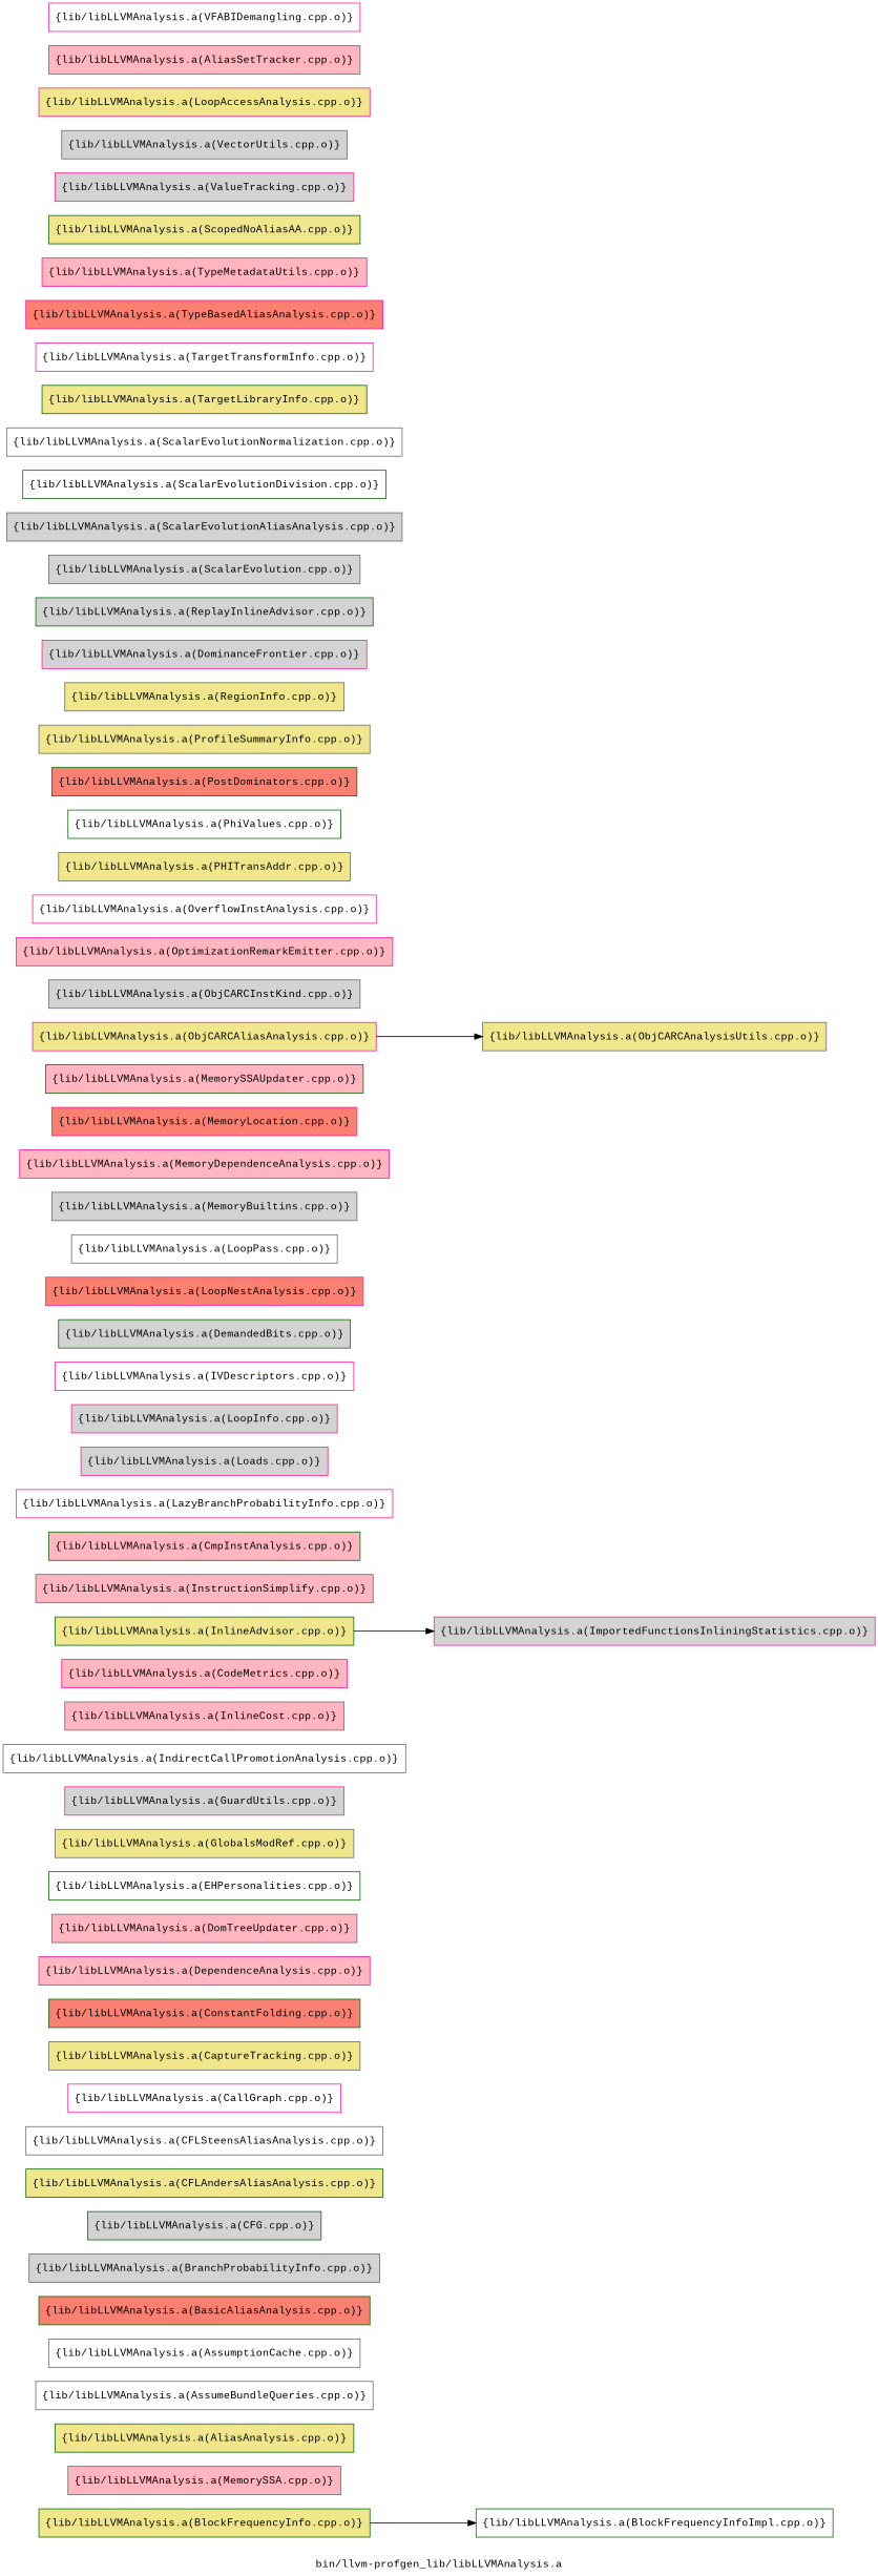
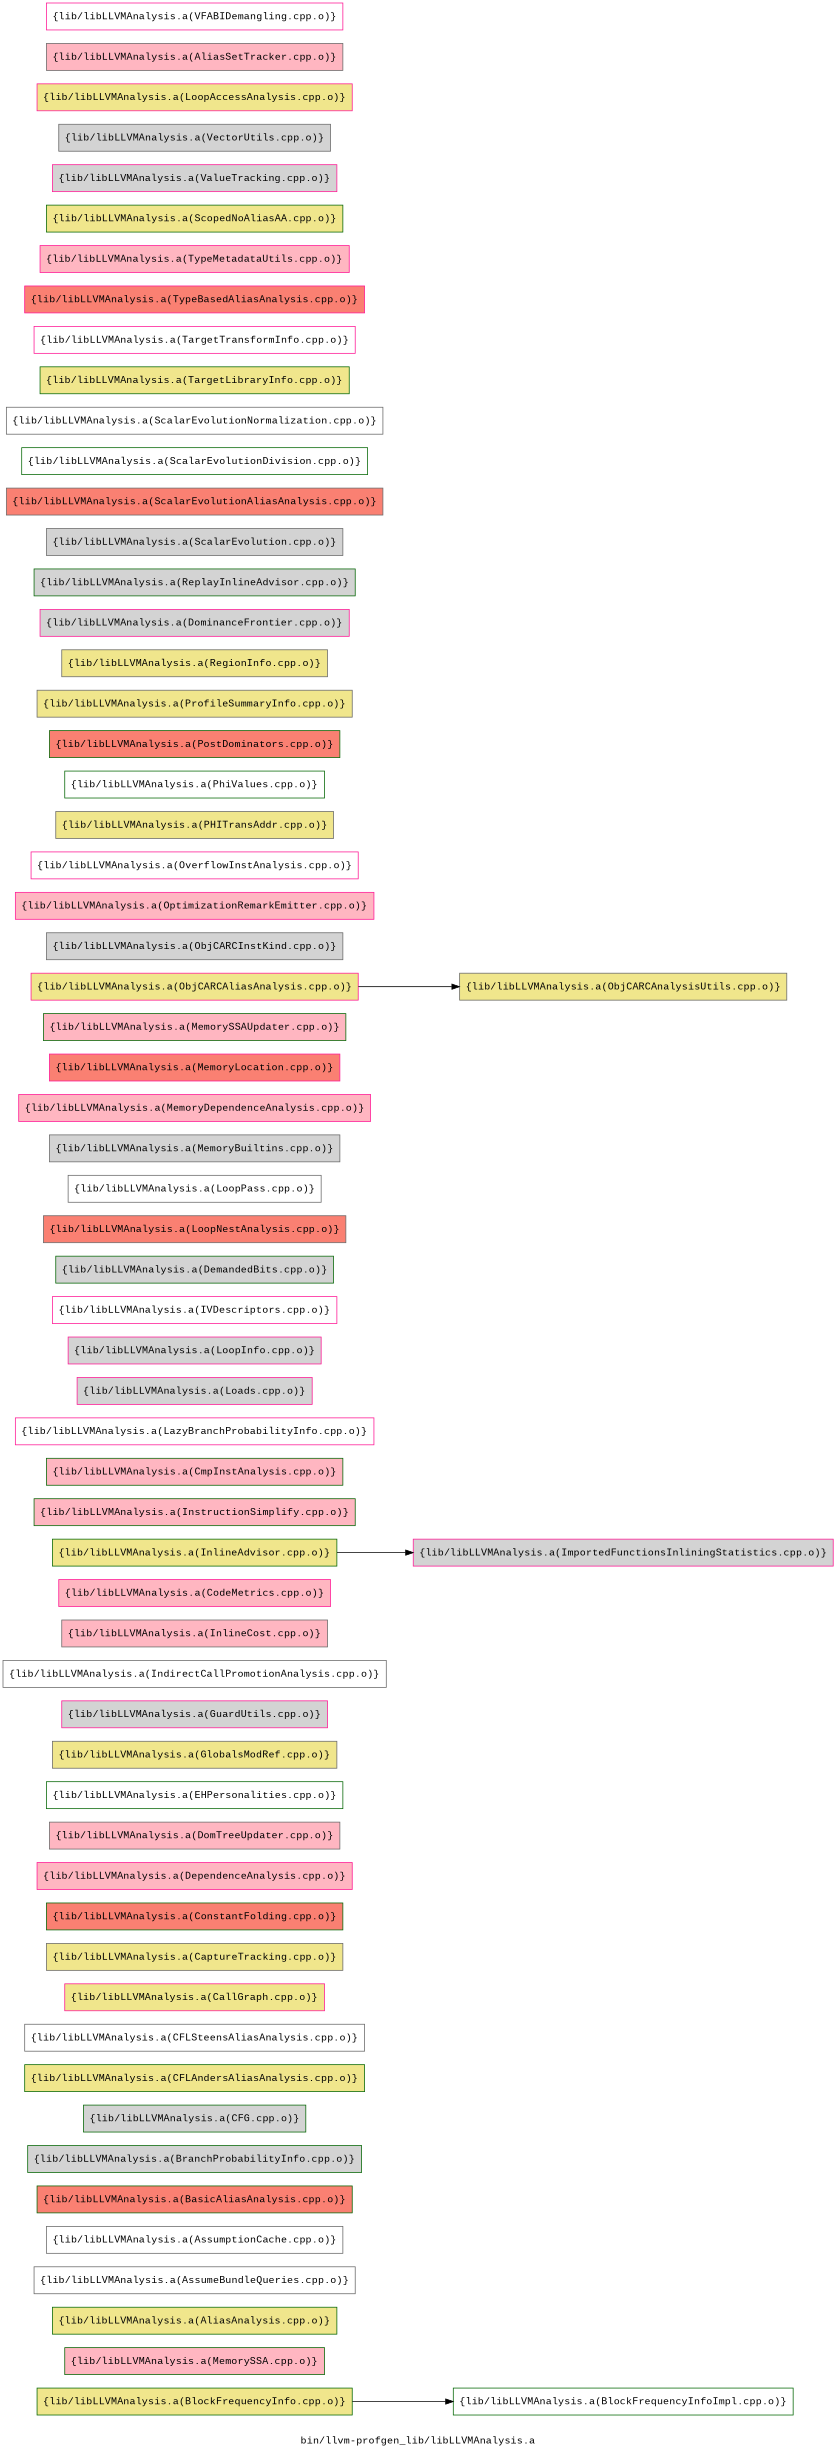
  digraph {
    fontname="Liberation Mono"
    label="bin/llvm-profgen_lib/libLLVMAnalysis.a"
    rankdir=LR
    node [color=darkgreen fillcolor=khaki fontname="Liberation Mono" group=0 shape=box style=filled]
    edge [arrowhead=normal fontname="Liberation Mono"]
    n1 [label="{lib/libLLVMAnalysis.a(BlockFrequencyInfo.cpp.o)}"]
    n2 [fillcolor=white label="{lib/libLLVMAnalysis.a(BlockFrequencyInfoImpl.cpp.o)}"]
-   n3 [color=gray40 fillcolor=lightpink label="{lib/libLLVMAnalysis.a(MemorySSA.cpp.o)}"]
+   n3 [fillcolor=lightpink label="{lib/libLLVMAnalysis.a(MemorySSA.cpp.o)}"]
    n4 [label="{lib/libLLVMAnalysis.a(AliasAnalysis.cpp.o)}"]
    n5 [color=gray40 fillcolor=white label="{lib/libLLVMAnalysis.a(AssumeBundleQueries.cpp.o)}"]
    n6 [color=gray40 fillcolor=white label="{lib/libLLVMAnalysis.a(AssumptionCache.cpp.o)}"]
    n7 [fillcolor=salmon label="{lib/libLLVMAnalysis.a(BasicAliasAnalysis.cpp.o)}"]
-   n8 [color=gray40 fillcolor=lightgrey label="{lib/libLLVMAnalysis.a(BranchProbabilityInfo.cpp.o)}"]
+   n8 [fillcolor=lightgrey label="{lib/libLLVMAnalysis.a(BranchProbabilityInfo.cpp.o)}"]
    n9 [fillcolor=lightgrey label="{lib/libLLVMAnalysis.a(CFG.cpp.o)}"]
    n10 [label="{lib/libLLVMAnalysis.a(CFLAndersAliasAnalysis.cpp.o)}"]
    n11 [color=gray40 fillcolor=white label="{lib/libLLVMAnalysis.a(CFLSteensAliasAnalysis.cpp.o)}"]
-   n12 [color=deeppink fillcolor=white label="{lib/libLLVMAnalysis.a(CallGraph.cpp.o)}"]
+   n12 [color=deeppink label="{lib/libLLVMAnalysis.a(CallGraph.cpp.o)}"]
    n13 [color=gray40 label="{lib/libLLVMAnalysis.a(CaptureTracking.cpp.o)}"]
    n14 [fillcolor=salmon label="{lib/libLLVMAnalysis.a(ConstantFolding.cpp.o)}"]
    n15 [color=deeppink fillcolor=lightpink label="{lib/libLLVMAnalysis.a(DependenceAnalysis.cpp.o)}"]
    n16 [color=gray40 fillcolor=lightpink label="{lib/libLLVMAnalysis.a(DomTreeUpdater.cpp.o)}"]
    n17 [fillcolor=white label="{lib/libLLVMAnalysis.a(EHPersonalities.cpp.o)}"]
    n18 [color=gray40 label="{lib/libLLVMAnalysis.a(GlobalsModRef.cpp.o)}"]
    n19 [color=deeppink fillcolor=lightgrey label="{lib/libLLVMAnalysis.a(GuardUtils.cpp.o)}"]
    n20 [color=gray40 fillcolor=white label="{lib/libLLVMAnalysis.a(IndirectCallPromotionAnalysis.cpp.o)}"]
    n21 [color=gray40 fillcolor=lightpink label="{lib/libLLVMAnalysis.a(InlineCost.cpp.o)}"]
    n22 [color=deeppink fillcolor=lightpink label="{lib/libLLVMAnalysis.a(CodeMetrics.cpp.o)}"]
    n23 [label="{lib/libLLVMAnalysis.a(InlineAdvisor.cpp.o)}"]
    n24 [color=deeppink fillcolor=lightgrey label="{lib/libLLVMAnalysis.a(ImportedFunctionsInliningStatistics.cpp.o)}"]
-   n25 [color=gray40 fillcolor=lightpink label="{lib/libLLVMAnalysis.a(InstructionSimplify.cpp.o)}"]
+   n25 [fillcolor=lightpink label="{lib/libLLVMAnalysis.a(InstructionSimplify.cpp.o)}"]
    n26 [fillcolor=lightpink label="{lib/libLLVMAnalysis.a(CmpInstAnalysis.cpp.o)}"]
    n27 [color=deeppink fillcolor=white label="{lib/libLLVMAnalysis.a(LazyBranchProbabilityInfo.cpp.o)}"]
    n28 [color=deeppink fillcolor=lightgrey label="{lib/libLLVMAnalysis.a(Loads.cpp.o)}"]
    n29 [color=deeppink fillcolor=lightgrey label="{lib/libLLVMAnalysis.a(LoopInfo.cpp.o)}"]
    n30 [color=deeppink fillcolor=white label="{lib/libLLVMAnalysis.a(IVDescriptors.cpp.o)}"]
    n31 [fillcolor=lightgrey label="{lib/libLLVMAnalysis.a(DemandedBits.cpp.o)}"]
-   n32 [color=deeppink fillcolor=salmon label="{lib/libLLVMAnalysis.a(LoopNestAnalysis.cpp.o)}"]
+   n32 [color=gray40 fillcolor=salmon label="{lib/libLLVMAnalysis.a(LoopNestAnalysis.cpp.o)}"]
    n33 [color=gray40 fillcolor=white label="{lib/libLLVMAnalysis.a(LoopPass.cpp.o)}"]
    n34 [color=gray40 fillcolor=lightgrey label="{lib/libLLVMAnalysis.a(MemoryBuiltins.cpp.o)}"]
    n35 [color=deeppink fillcolor=lightpink label="{lib/libLLVMAnalysis.a(MemoryDependenceAnalysis.cpp.o)}"]
    n36 [color=deeppink fillcolor=salmon label="{lib/libLLVMAnalysis.a(MemoryLocation.cpp.o)}"]
    n37 [fillcolor=lightpink label="{lib/libLLVMAnalysis.a(MemorySSAUpdater.cpp.o)}"]
    n38 [color=deeppink label="{lib/libLLVMAnalysis.a(ObjCARCAliasAnalysis.cpp.o)}"]
    n39 [color=gray40 label="{lib/libLLVMAnalysis.a(ObjCARCAnalysisUtils.cpp.o)}"]
    n40 [color=gray40 fillcolor=lightgrey label="{lib/libLLVMAnalysis.a(ObjCARCInstKind.cpp.o)}"]
    n41 [color=deeppink fillcolor=lightpink label="{lib/libLLVMAnalysis.a(OptimizationRemarkEmitter.cpp.o)}"]
    n42 [color=deeppink fillcolor=white label="{lib/libLLVMAnalysis.a(OverflowInstAnalysis.cpp.o)}"]
    n43 [color=gray40 label="{lib/libLLVMAnalysis.a(PHITransAddr.cpp.o)}"]
    n44 [fillcolor=white label="{lib/libLLVMAnalysis.a(PhiValues.cpp.o)}"]
    n45 [fillcolor=salmon label="{lib/libLLVMAnalysis.a(PostDominators.cpp.o)}"]
    n46 [color=gray40 label="{lib/libLLVMAnalysis.a(ProfileSummaryInfo.cpp.o)}"]
    n47 [color=gray40 label="{lib/libLLVMAnalysis.a(RegionInfo.cpp.o)}"]
    n48 [color=deeppink fillcolor=lightgrey label="{lib/libLLVMAnalysis.a(DominanceFrontier.cpp.o)}"]
    n49 [fillcolor=lightgrey label="{lib/libLLVMAnalysis.a(ReplayInlineAdvisor.cpp.o)}"]
    n50 [color=gray40 fillcolor=lightgrey label="{lib/libLLVMAnalysis.a(ScalarEvolution.cpp.o)}"]
-   n51 [color=gray40 fillcolor=lightgrey label="{lib/libLLVMAnalysis.a(ScalarEvolutionAliasAnalysis.cpp.o)}"]
+   n51 [color=gray40 fillcolor=salmon label="{lib/libLLVMAnalysis.a(ScalarEvolutionAliasAnalysis.cpp.o)}"]
    n52 [fillcolor=white label="{lib/libLLVMAnalysis.a(ScalarEvolutionDivision.cpp.o)}"]
    n53 [color=gray40 fillcolor=white label="{lib/libLLVMAnalysis.a(ScalarEvolutionNormalization.cpp.o)}"]
    n54 [label="{lib/libLLVMAnalysis.a(TargetLibraryInfo.cpp.o)}"]
    n55 [color=deeppink fillcolor=white label="{lib/libLLVMAnalysis.a(TargetTransformInfo.cpp.o)}"]
    n56 [color=deeppink fillcolor=salmon label="{lib/libLLVMAnalysis.a(TypeBasedAliasAnalysis.cpp.o)}"]
    n57 [color=deeppink fillcolor=lightpink label="{lib/libLLVMAnalysis.a(TypeMetadataUtils.cpp.o)}"]
    n58 [label="{lib/libLLVMAnalysis.a(ScopedNoAliasAA.cpp.o)}"]
    n59 [color=deeppink fillcolor=lightgrey label="{lib/libLLVMAnalysis.a(ValueTracking.cpp.o)}"]
    n60 [color=gray40 fillcolor=lightgrey label="{lib/libLLVMAnalysis.a(VectorUtils.cpp.o)}"]
    n61 [color=deeppink label="{lib/libLLVMAnalysis.a(LoopAccessAnalysis.cpp.o)}"]
    n62 [color=gray40 fillcolor=lightpink label="{lib/libLLVMAnalysis.a(AliasSetTracker.cpp.o)}"]
    n63 [color=deeppink fillcolor=white label="{lib/libLLVMAnalysis.a(VFABIDemangling.cpp.o)}"]
    subgraph sub_1 {
      rank=same
      n1
    }
    n1 -> n2
    n23 -> n24
    n38 -> n39
  }
